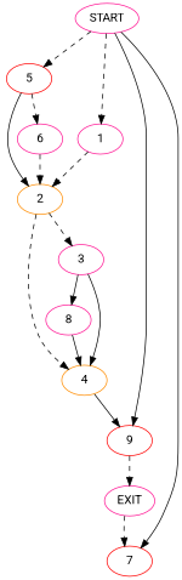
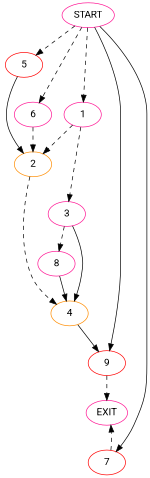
  digraph {
    fontname=Roboto
    node [color=deeppink fontname=Roboto]
    edge [fontname=Roboto style=dashed]
    n1 [label=START]
    1
    5 [color=red]
    7 [color=red]
    9 [color=red]
    2 [color=darkorange]
    6
    n8 [label=EXIT]
    3
    4 [color=darkorange]
    8
    n1 -> 1
    n1 -> 5
    n1 -> 7 [style=solid]
    n1 -> 9 [style=solid]
    1 -> 2
    5 -> 2 [style=solid]
-   5 -> 6
-   n8 -> 7
+   n1 -> 6
+   7 -> n8
    9 -> n8
-   2 -> 3
+   1 -> 3
    2 -> 4
    6 -> 2
    3 -> 4 [style=solid]
-   3 -> 8 [style=solid]
+   3 -> 8
    4 -> 9 [style=solid]
    8 -> 4 [style=solid]
  }
